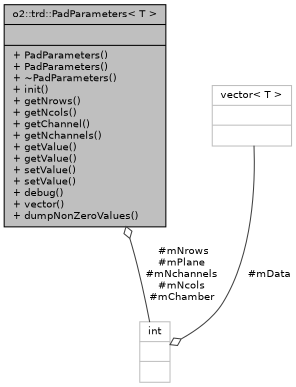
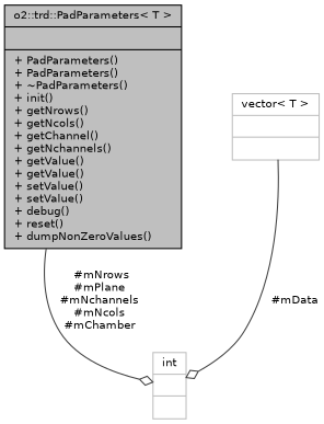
  digraph {
    node [color=grey75 fontname=Helvetica fontsize=10 shape=record]
    edge [arrowhead=odiamond color=grey25 fontname=Helvetica fontsize=10 labelfontname=Helvetica labelfontsize=10 style=solid]
-   n1 [color=black fillcolor=grey75 fontcolor=black height=0.2 label="{o2::trd::PadParameters\< T \>\n||+ PadParameters()\l+ PadParameters()\l+ ~PadParameters()\l+ init()\l+ getNrows()\l+ getNcols()\l+ getChannel()\l+ getNchannels()\l+ getValue()\l+ getValue()\l+ setValue()\l+ setValue()\l+ debug()\l+ vector()\l+ dumpNonZeroValues()\l}" style=filled width=0.4]
+   n1 [color=black fillcolor=grey75 fontcolor=black height=0.2 label="{o2::trd::PadParameters\< T \>\n||+ PadParameters()\l+ PadParameters()\l+ ~PadParameters()\l+ init()\l+ getNrows()\l+ getNcols()\l+ getChannel()\l+ getNchannels()\l+ getValue()\l+ getValue()\l+ setValue()\l+ setValue()\l+ debug()\l+ reset()\l+ dumpNonZeroValues()\l}" style=filled width=0.4]
    n2 [height=0.2 label="{int\n||}" width=0.4]
    n3 [height=0.2 label="{vector\< T \>\n||}" width=0.4]
-   n2 -> n1 [label=" #mNrows\n#mPlane\n#mNchannels\n#mNcols\n#mChamber"]
+   n1 -> n2 [label=" #mNrows\n#mPlane\n#mNchannels\n#mNcols\n#mChamber"]
    n3 -> n2 [label=" #mData"]
  }
